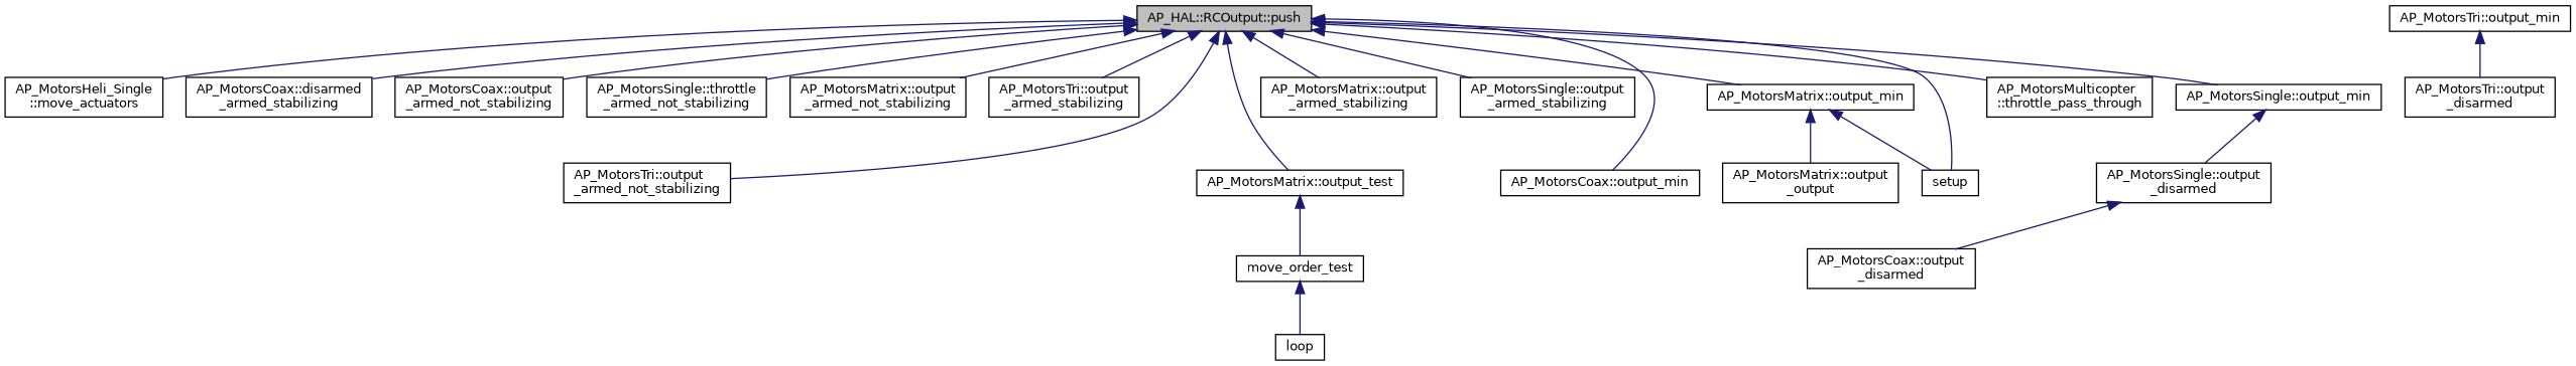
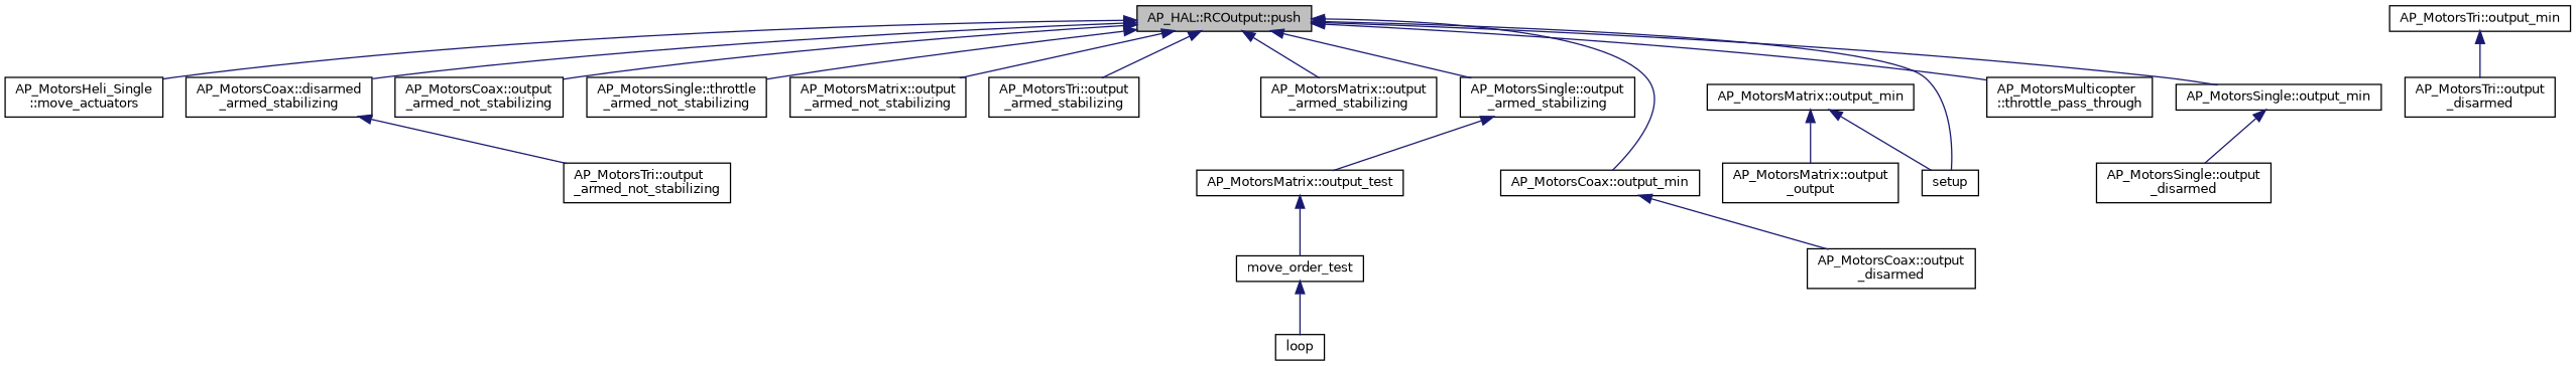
  digraph {
    rankdir=TB
    node [color=black fillcolor=white fontname=Helvetica fontsize=10 shape=record style=filled]
    edge [color=midnightblue dir=back fontname=Helvetica fontsize=10 labelfontname=Helvetica labelfontsize=10 style=solid]
    n1 [fillcolor=grey75 fontcolor=black height=0.2 label="AP_HAL::RCOutput::push" width=0.4]
    n2 [height=0.2 label="AP_MotorsHeli_Single\l::move_actuators" width=0.4]
    n3 [height=0.2 label="AP_MotorsTri::output\l_armed_not_stabilizing" width=0.4]
    n4 [height=0.2 label="AP_MotorsCoax::output\l_armed_not_stabilizing" width=0.4]
    n5 [height=0.2 label="AP_MotorsSingle::throttle\l_armed_not_stabilizing" width=0.4]
    n6 [height=0.2 label="AP_MotorsMatrix::output\l_armed_not_stabilizing" width=0.4]
    n7 [height=0.2 label="AP_MotorsTri::output\l_armed_stabilizing" width=0.4]
    n8 [height=0.2 label="AP_MotorsCoax::disarmed\l_armed_stabilizing" width=0.4]
    n9 [height=0.2 label="AP_MotorsSingle::output\l_armed_stabilizing" width=0.4]
    n10 [height=0.2 label="AP_MotorsMatrix::output\l_armed_stabilizing" width=0.4]
    n11 [height=0.2 label="AP_MotorsMatrix::output_min" width=0.4]
    n12 [height=0.2 label="AP_MotorsCoax::output_min" width=0.4]
    n13 [height=0.2 label="AP_MotorsSingle::output_min" width=0.4]
    n14 [height=0.2 label="AP_MotorsMatrix::output_test" width=0.4]
    n15 [height=0.2 label="AP_MotorsMulticopter\l::throttle_pass_through" width=0.4]
    n16 [height=0.2 label=setup width=0.4]
    n17 [height=0.2 label="AP_MotorsTri::output_min" width=0.4]
    n18 [height=0.2 label="AP_MotorsTri::output\l_disarmed" width=0.4]
    n19 [height=0.2 label="AP_MotorsMatrix::output\l_output" width=0.4]
    n20 [height=0.2 label="AP_MotorsCoax::output\l_disarmed" width=0.4]
    n21 [height=0.2 label="AP_MotorsSingle::output\l_disarmed" width=0.4]
    n22 [height=0.2 label=move_order_test width=0.4]
    n23 [height=0.2 label=loop width=0.4]
    n1 -> n2
-   n1 -> n3
+   n8 -> n3
    n1 -> n4
    n1 -> n5
    n1 -> n6
    n1 -> n7
    n1 -> n8
    n1 -> n9
    n1 -> n10
-   n1 -> n11
    n1 -> n12
    n1 -> n13
-   n1 -> n14
+   n9 -> n14
    n1 -> n15
    n1 -> n16
    n11 -> n16
    n11 -> n19
-   n21 -> n20
+   n12 -> n20
    n13 -> n21
    n14 -> n22
    n17 -> n18
    n22 -> n23
  }
